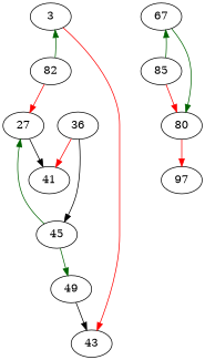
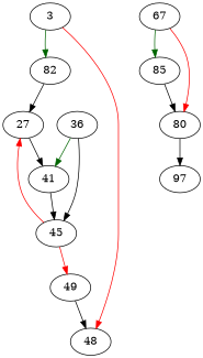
  strict digraph {
    3 [entry=true]
    n2 [label=82]
-   48 [label=43]
+   48
    27
    41
    67
    85
    n8 [label=80]
    36
    45
    n11 [label=49]
    97
-   n2 -> 3 [color=darkgreen cond=true]
+   3 -> n2 [color=darkgreen cond=true]
    3 -> 48 [color=red cond=false]
-   n2 -> 27 [color=red]
+   n2 -> 27
    27 -> 41
-   85 -> 67 [color=darkgreen cond=true]
-   67 -> n8 [color=darkgreen cond=false]
-   85 -> n8 [color=red]
-   n8 -> 97 [color=red]
-   36 -> 41 [color=red cond=true]
+   41 -> 45
+   67 -> 85 [color=darkgreen cond=true]
+   67 -> n8 [color=red cond=false]
+   85 -> n8
+   n8 -> 97
+   36 -> 41 [color=darkgreen cond=true]
    36 -> 45 [color=black cond=false]
-   45 -> 27 [color=darkgreen cond=true]
-   45 -> n11 [color=darkgreen cond=false]
+   45 -> 27 [color=red cond=true]
+   45 -> n11 [color=red cond=false]
    n11 -> 48
  }
